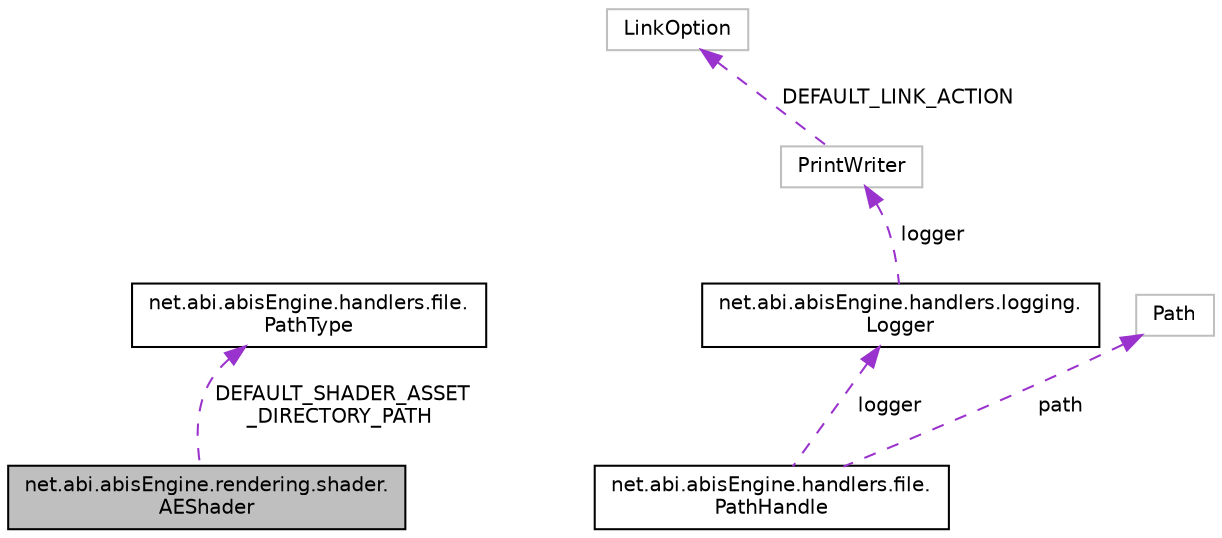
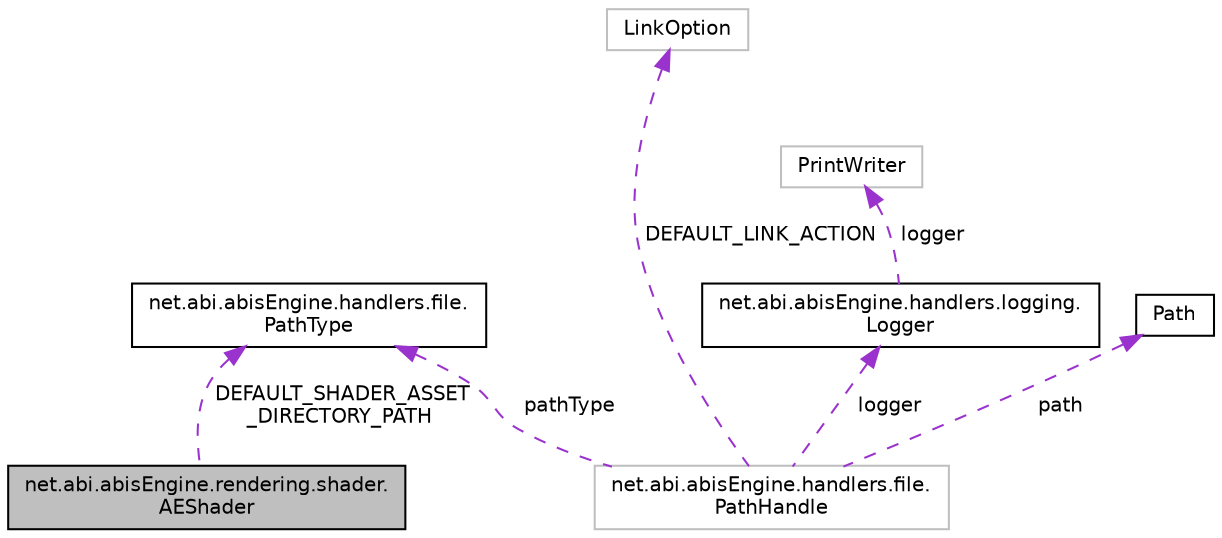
  digraph {
    rankdir=TB
    node [color=black fillcolor=white fontname=Helvetica fontsize=10 shape=record style=filled]
    edge [color=darkorchid3 dir=back fontname=Helvetica fontsize=10 labelfontname=Helvetica labelfontsize=10 style=dashed]
    n1 [fillcolor=grey75 fontcolor=black height=0.2 label="net.abi.abisEngine.rendering.shader.\lAEShader" width=0.4]
-   n2 [height=0.2 label="net.abi.abisEngine.handlers.file.\lPathHandle" width=0.4]
+   n2 [color=grey75 height=0.2 label="net.abi.abisEngine.handlers.file.\lPathHandle" width=0.4]
    n3 [color=grey75 height=0.2 label=LinkOption width=0.4]
    n4 [height=0.2 label="net.abi.abisEngine.handlers.file.\lPathType" width=0.4]
-   n5 [color=grey75 height=0.2 label=Path width=0.4]
+   n5 [height=0.2 label=Path width=0.4]
    n6 [height=0.2 label="net.abi.abisEngine.handlers.logging.\lLogger" width=0.4]
    n7 [color=grey75 height=0.2 label=PrintWriter width=0.4]
-   n3 -> n7 [label=" DEFAULT_LINK_ACTION"]
+   n3 -> n2 [label=" DEFAULT_LINK_ACTION"]
    n4 -> n1 [label=" DEFAULT_SHADER_ASSET\l_DIRECTORY_PATH"]
+   n4 -> n2 [label=" pathType"]
    n5 -> n2 [label=" path"]
    n6 -> n2 [label=" logger"]
    n7 -> n6 [label=" logger"]
  }
